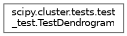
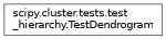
  digraph {
    rankdir=LR
-   n1 [color=grey40 fillcolor=white fontname=Helvetica fontsize=10 height=0.2 label="scipy.cluster.tests.test\l_test.TestDendrogram" shape=box style=filled width=0.4]
+   n1 [color=grey40 fillcolor=white fontname=Helvetica fontsize=10 height=0.2 label="scipy.cluster.tests.test\l_hierarchy.TestDendrogram" shape=box style=filled width=0.4]
  }
